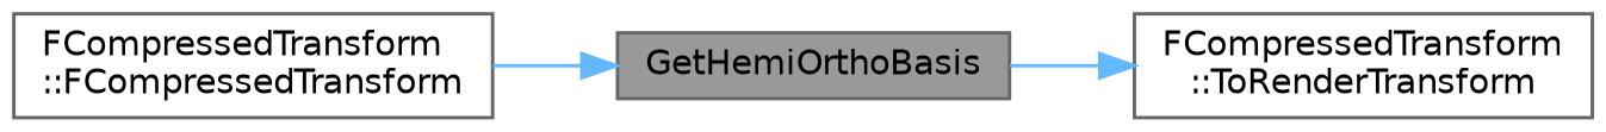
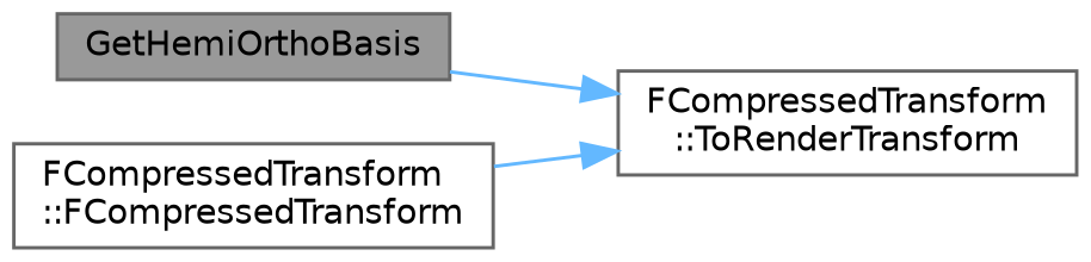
  digraph {
    rankdir=RL
    node [color=grey40 fillcolor=white fontname=Helvetica fontsize=10 shape=box style=filled]
    edge [color=steelblue1 dir=back fontname=Helvetica fontsize=10 labelfontname=Helvetica labelfontsize=10 style=solid]
    n1 [color=gray40 fillcolor=grey60 fontcolor=black height=0.2 label=GetHemiOrthoBasis width=0.4]
    n2 [height=0.2 label="FCompressedTransform\l::FCompressedTransform" width=0.4]
    n3 [height=0.2 label="FCompressedTransform\l::ToRenderTransform" width=0.4]
-   n1 -> n2
+   n3 -> n2
    n3 -> n1
  }
